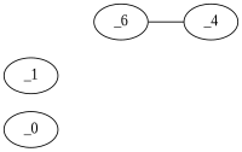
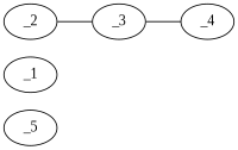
  graph {
    rankdir=LR
    fontname="Liberation Serif"
    node [fontname="Liberation Serif"]
    edge [fontname="Liberation Serif"]
-   _0 [x=0.694552 y=0.618336]
+   _0 [x=0.694552 y=0.618336 label=_5]
    _1 [x=2.38908 y=0.641791]
-   _3 [x=2.12 y=1.49 label=_6]
+   _2 [x=0.790686 y=1.54282]
+   _3 [x=2.12 y=1.49]
    _4 [x=0.440187 y=1.03295]
+   _2 -- _3
    _3 -- _4
  }
